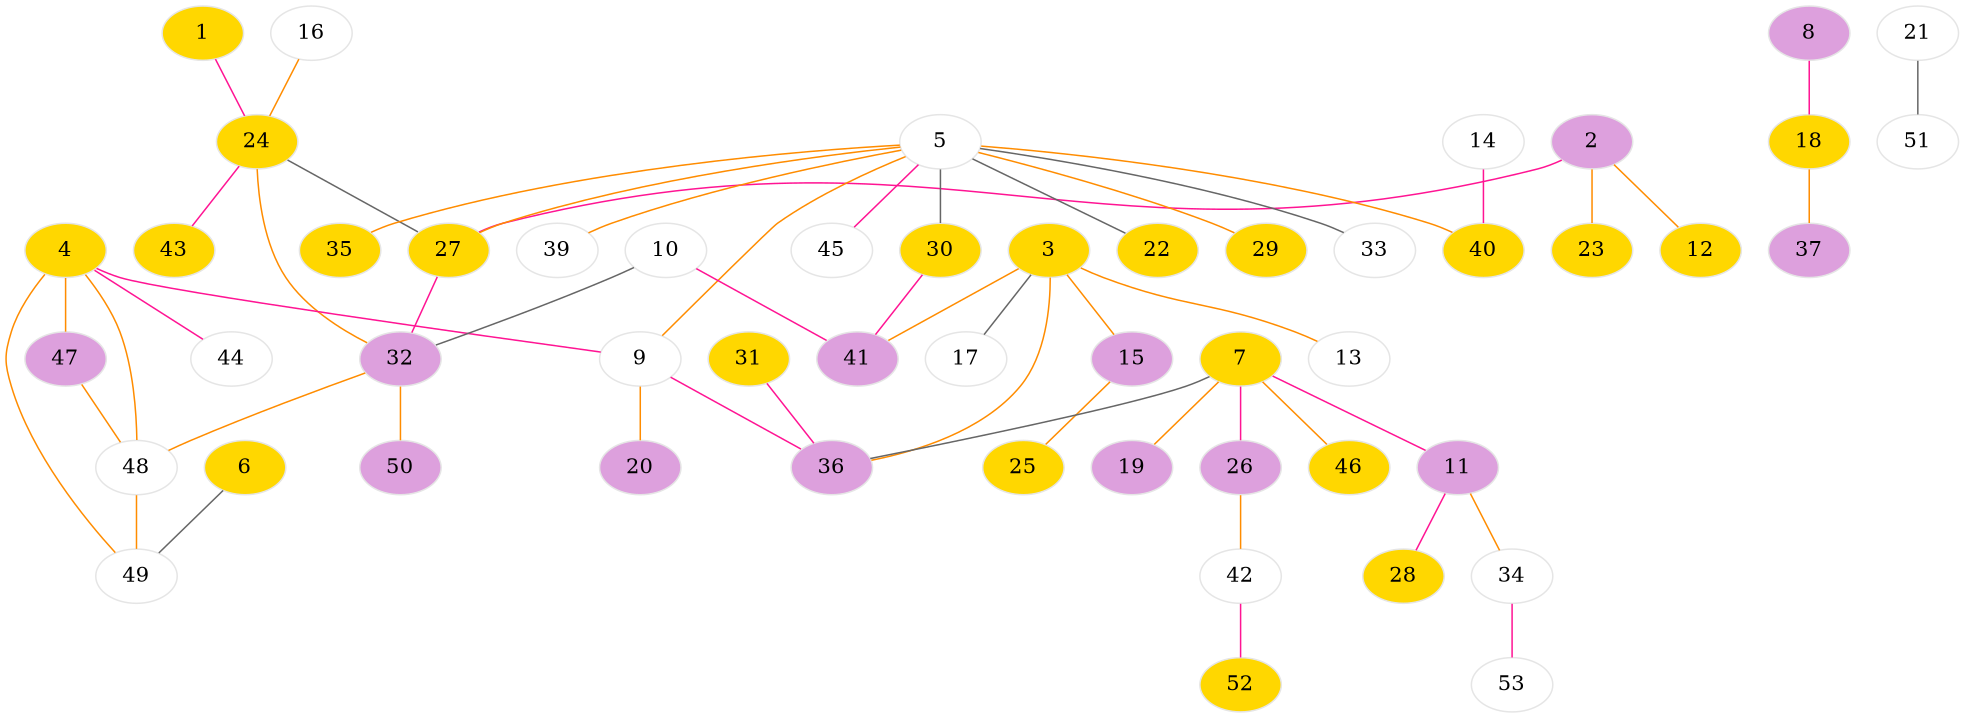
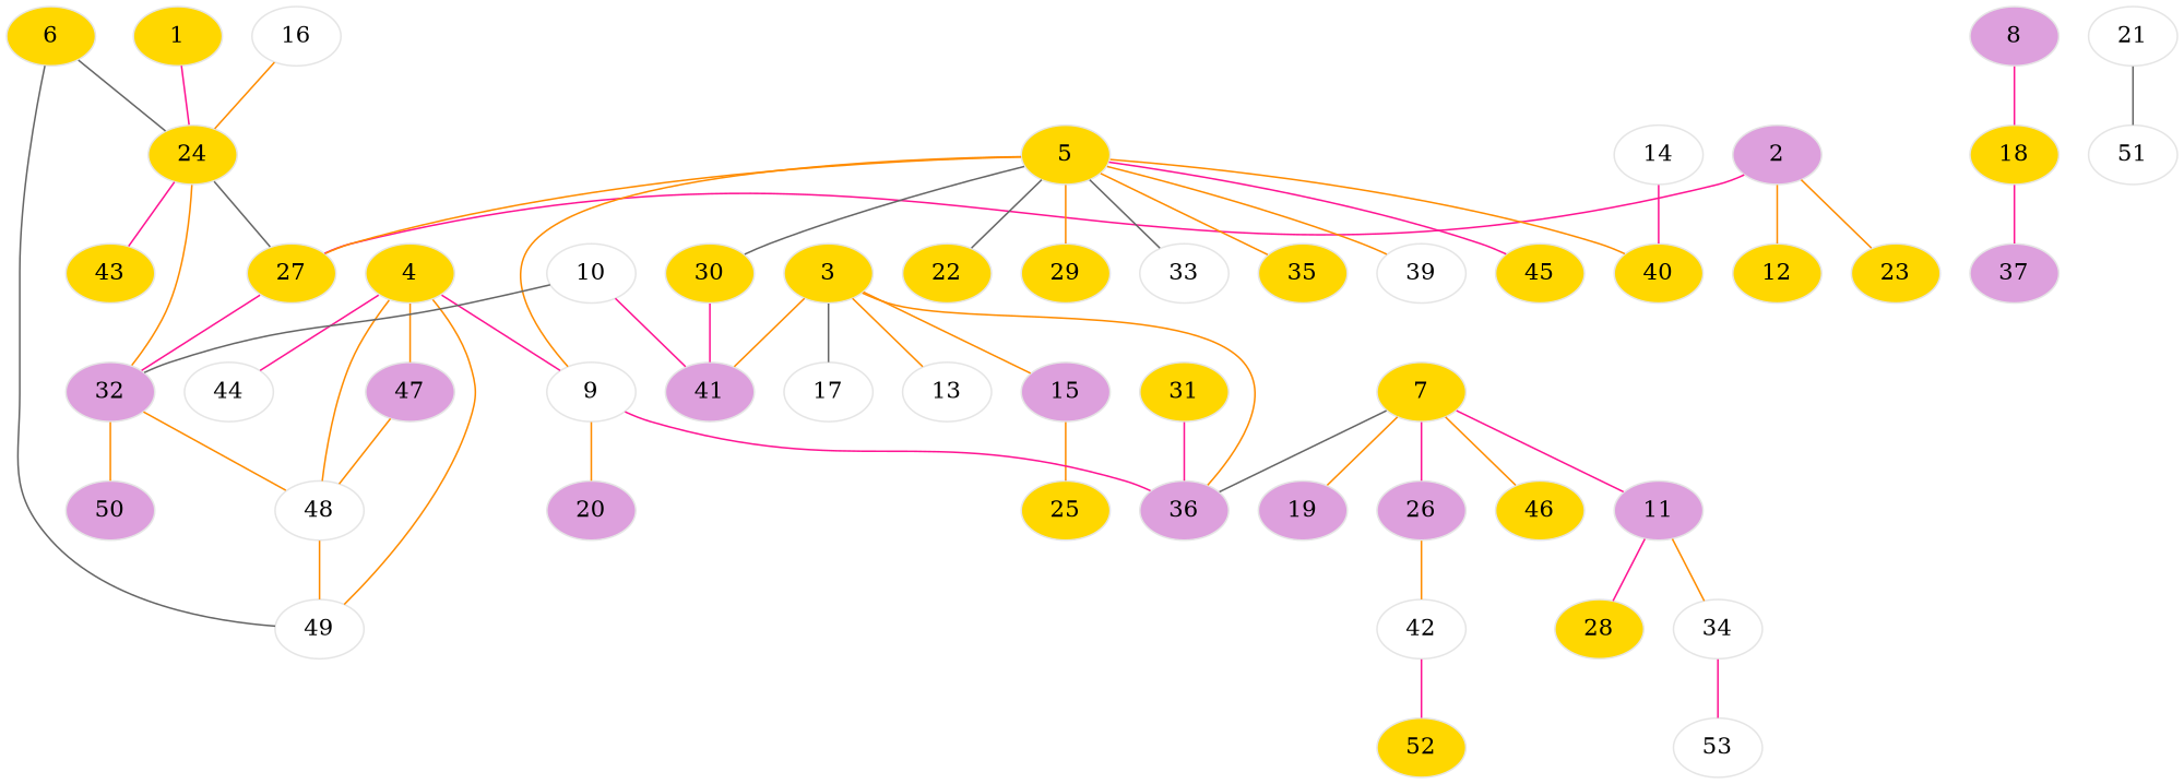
  graph {
    node [color=gray90 fillcolor=gold style=filled]
    edge [color=darkorange weight=1.0]
    1
    24
    27
    32 [fillcolor=plum]
    43
    2 [fillcolor=plum]
    12
    23
    13 [fillcolor=white]
    3
    15 [fillcolor=plum]
    17 [fillcolor=white]
    36 [fillcolor=plum]
    41 [fillcolor=plum]
    25
    9 [fillcolor=white]
    4
    44 [fillcolor=white]
    47 [fillcolor=plum]
    48 [fillcolor=white]
    49 [fillcolor=white]
    20 [fillcolor=plum]
-   5 [fillcolor=white]
+   5
    22
    29
    30
    33 [fillcolor=white]
    35
    39 [fillcolor=white]
    40
-   45 [fillcolor=white]
+   45
    6
    7
    11 [fillcolor=plum]
    19 [fillcolor=plum]
    26 [fillcolor=plum]
    46
    28
    34 [fillcolor=white]
    42 [fillcolor=white]
    8 [fillcolor=plum]
    18
    37 [fillcolor=plum]
    10 [fillcolor=white]
    50 [fillcolor=plum]
    53 [fillcolor=white]
    14 [fillcolor=white]
    16 [fillcolor=white]
    21 [fillcolor=white]
    51 [fillcolor=white]
    52
    31
    1 -- 24 [color=deeppink]
    24 -- 27 [color=gray40]
    24 -- 32
    24 -- 43 [color=deeppink]
    27 -- 32 [color=deeppink]
    32 -- 48
    32 -- 50 [weight=2.0]
    2 -- 27 [color=deeppink]
    2 -- 12
    2 -- 23
    3 -- 13
    3 -- 15
    3 -- 17 [color=gray40]
    3 -- 36
    3 -- 41
    15 -- 25
    9 -- 36 [color=deeppink]
    9 -- 20
    4 -- 9 [color=deeppink]
    4 -- 44 [color=deeppink]
    4 -- 47
    4 -- 48
    4 -- 49
    47 -- 48
    48 -- 49
    5 -- 27
    5 -- 9
    5 -- 22 [color=gray40]
    5 -- 29
    5 -- 30 [color=gray40 weight=2.0]
    5 -- 33 [color=gray40]
    5 -- 35
    5 -- 39
    5 -- 40
    5 -- 45 [color=deeppink]
    30 -- 41 [color=deeppink]
+   6 -- 24 [color=gray40]
    6 -- 49 [color=gray40]
    7 -- 36 [color=gray40]
    7 -- 11 [color=deeppink]
    7 -- 19
    7 -- 26 [color=deeppink]
    7 -- 46
    11 -- 28 [color=deeppink]
    11 -- 34
    26 -- 42
    34 -- 53 [color=deeppink]
    42 -- 52 [color=deeppink]
    8 -- 18 [color=deeppink]
-   18 -- 37
+   18 -- 37 [color=deeppink]
    10 -- 32 [color=gray40]
    10 -- 41 [color=deeppink]
    14 -- 40 [color=deeppink]
    16 -- 24
    21 -- 51 [color=gray40]
    31 -- 36 [color=deeppink]
  }
